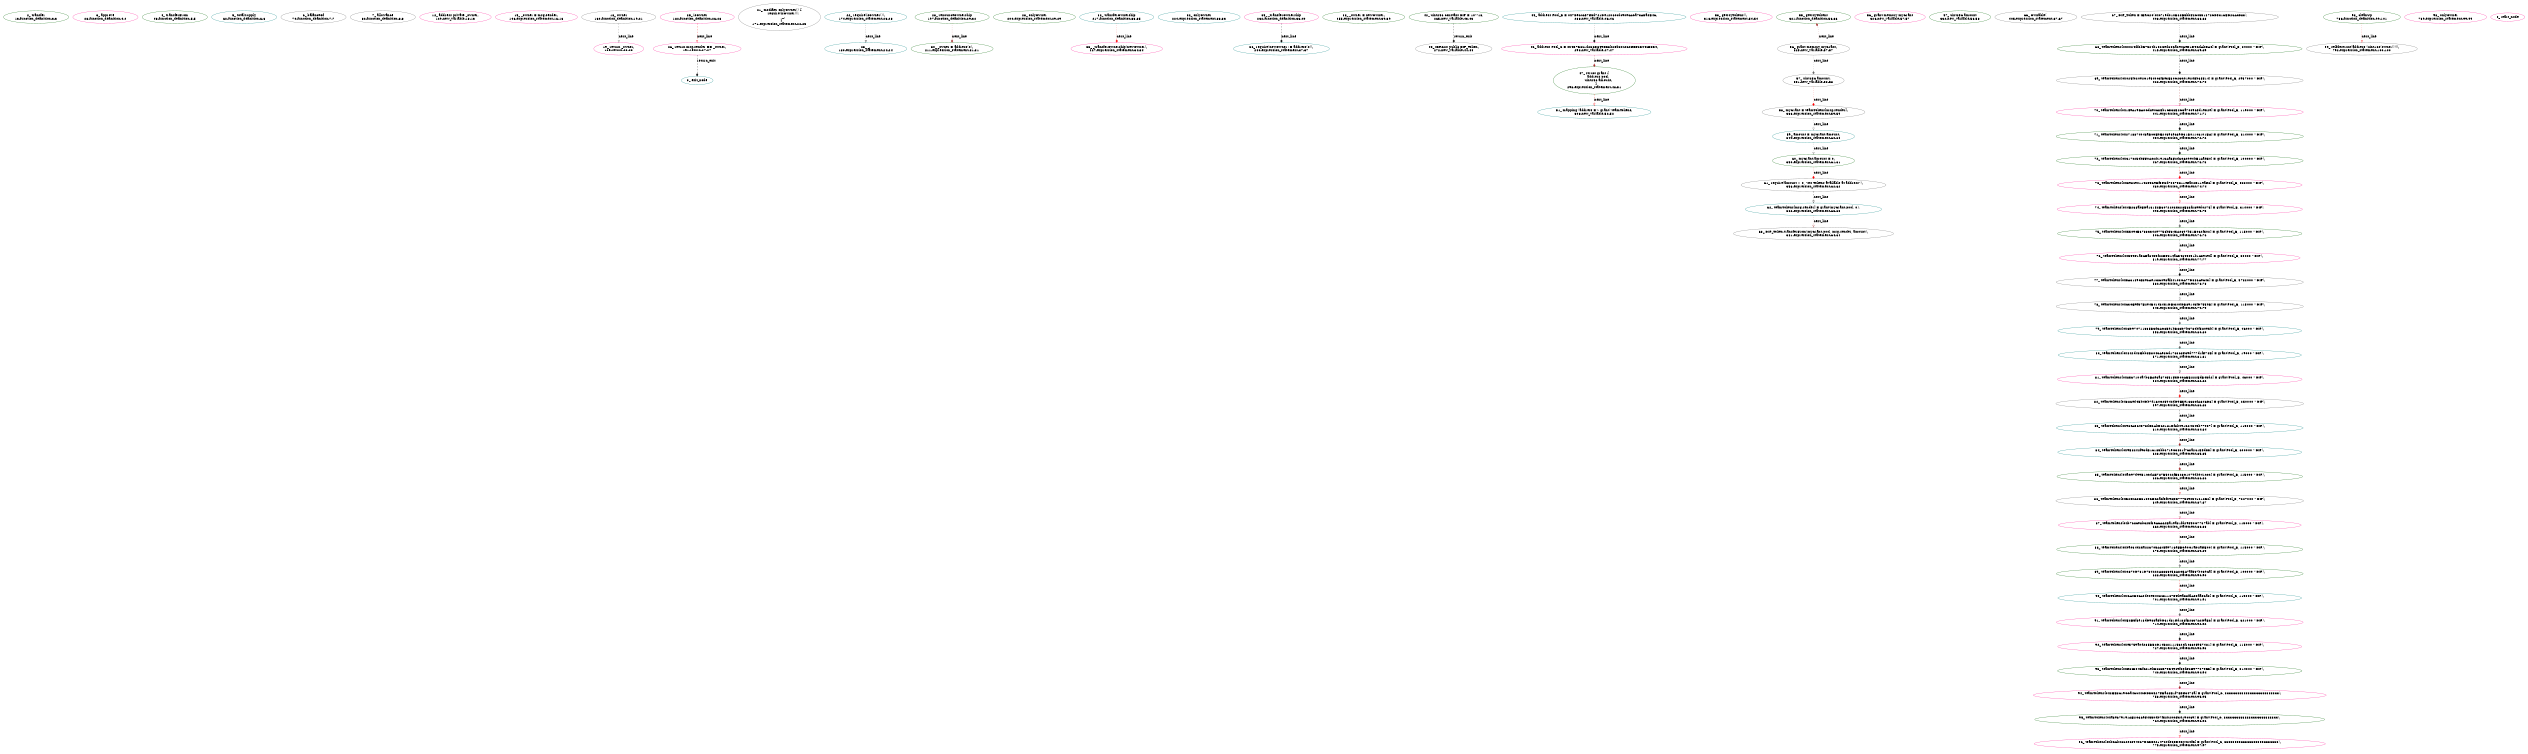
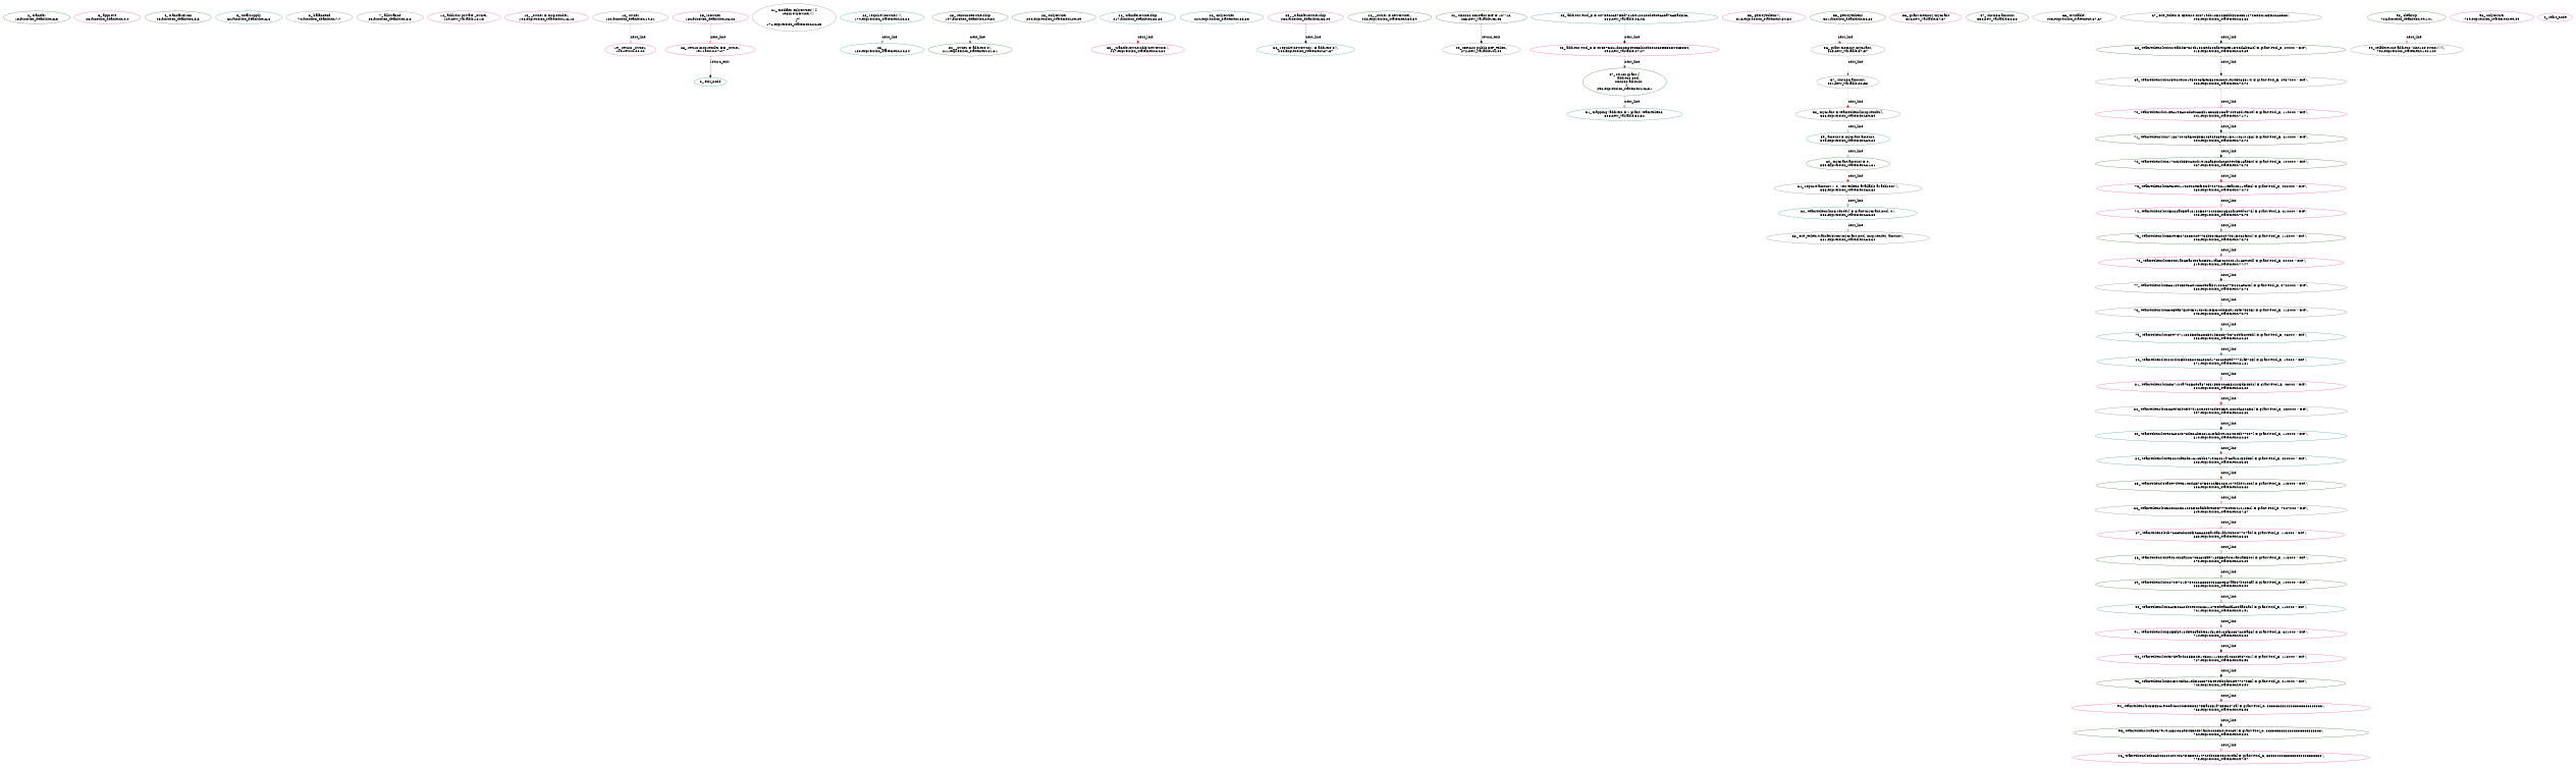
  digraph {
    node [color=deeppink type_label=expression_statement]
    edge [arrowhead=diamond color=black controlflow_type=next_line edge_type=CFG_edge style=dotted]
    n1 [color=darkgreen label="2_ transfer\n13-function_definition-3-3" type_label=function_definition]
    n2 [label="3_ approve\n28-function_definition-4-4" type_label=function_definition]
    n3 [color=darkgreen label="4_ transferFrom\n43-function_definition-5-5" type_label=function_definition]
    n4 [color=teal label="5_ totalSupply\n62-function_definition-6-6" type_label=function_definition]
    n5 [color=gray40 label="6_ balanceOf\n70-function_definition-7-7" type_label=function_definition]
    n6 [color=gray40 label="7_ allowance\n82-function_definition-8-8" type_label=function_definition]
    n7 [label="12_ address private _owner;\n129-new_variable-13-13" type_label=new_variable]
    n8 [label="15_ _owner = msg.sender;\n146-expression_statement-16-16"]
    n9 [color=gray40 label="18_ owner\n160-function_definition-19-21" type_label=function_definition]
    n10 [label="19_ return _owner;\n169-return-20-20" type_label=return]
    n11 [color=teal label="0_ exit_node" type_label=exit]
    n12 [color=gray40 label="21_ modifier onlyOwner() {\n        require(isOwner());\n        _;\n    }\n171-expression_statement-22-25"]
    n13 [color=teal label="22_ require(isOwner());\n174-expression_statement-23-23"]
    n14 [color=teal label="23_ _;\n180-expression_statement-24-24"]
    n15 [label="25_ isOwner\n182-function_definition-26-28" type_label=function_definition]
    n16 [label="26_ return msg.sender == _owner;\n191-return-27-27" type_label=return]
    n17 [color=darkgreen label="28_ renounceOwnership\n197-function_definition-29-32" type_label=function_definition]
    n18 [color=darkgreen label="30_ _owner = address(0);\n211-expression_statement-31-31"]
    n19 [color=darkgreen label="28_ onlyOwner\n200-expression_statement-29-29"]
    n20 [color=teal label="32_ transferOwnership\n217-function_definition-33-35" type_label=function_definition]
    n21 [label="33_ _transferOwnership(newOwner);\n227-expression_statement-34-34"]
    n22 [color=teal label="32_ onlyOwner\n224-expression_statement-33-33"]
    n23 [label="35_ _transferOwnership\n232-function_definition-36-40" type_label=function_definition]
    n24 [color=teal label="36_ require(newOwner != address(0));\n240-expression_statement-37-37"]
    n25 [color=darkgreen label="38_ _owner = newOwner;\n255-expression_statement-39-39"]
    n26 [color=darkgreen label="42_ uint256 constant DIP = 10**18;\n265-new_variable-43-43" type_label=new_variable]
    n27 [color=gray40 label="43_ IERC20 public DIP_Token;\n272-new_variable-44-44" type_label=new_variable]
    n28 [color=teal label="45_ address Pool_B = 0x7D96c657F5d721De12060cdc90e6ACa73A5a4E46;\n288-new_variable-46-46" type_label=new_variable]
    n29 [label="46_ address Pool_C = 0x4B7B8c1d236D349D53b2Fb80c060FEF2544cE3E4;\n293-new_variable-47-47" type_label=new_variable]
    n30 [color=darkgreen label="47_ struct grant {\n        address pool;\n        uint256 amount;\n    }\n298-expression_statement-48-51"]
    n31 [color=teal label="51_ mapping (address => grant) teamTokens;\n308-new_variable-52-52" type_label=new_variable]
    n32 [label="53_ getMyTokens();\n318-expression_statement-54-54"]
    n33 [color=darkgreen label="55_ getMyTokens\n321-function_definition-56-66" type_label=function_definition]
    n34 [color=gray40 label="56_ grant memory myGrant;\n325-new_variable-57-57" type_label=new_variable]
    n35 [color=gray40 label="57_ uint256 amount;\n331-new_variable-58-58" type_label=new_variable]
    n36 [color=gray40 label="58_ myGrant = teamTokens[msg.sender];\n336-expression_statement-59-59"]
    n37 [label="56_ grant memory myGrant\n326-new_variable-57-57" type_label=new_variable]
    n38 [color=teal label="59_ amount = myGrant.amount;\n344-expression_statement-60-60"]
    n39 [color=darkgreen label="57_ uint256 amount\n332-new_variable-58-58" type_label=new_variable]
    n40 [color=darkgreen label="60_ myGrant.amount = 0;\n350-expression_statement-61-61"]
    n41 [color=gray40 label="61_ require(amount > 0, \"No Tokens available at address\");\n356-expression_statement-62-62"]
    n42 [color=teal label="62_ teamTokens[msg.sender] = grant(myGrant.pool, 0);\n366-expression_statement-63-63"]
    n43 [color=gray40 label="63_ DIP_Token.transferFrom(myGrant.pool, msg.sender, amount);\n381-expression_statement-64-64"]
    n44 [color=gray40 label="66_ Ownable()\n405-expression_statement-67-67"]
    n45 [color=gray40 label="67_ DIP_Token = IERC20(0xc719d010B63E5bbF2C0551872CD5316ED26AcD83);\n408-expression_statement-68-68"]
    n46 [color=darkgreen label="68_ teamTokens[0x0024df2bE7524b132Ced68Ca2906eD1D9CdAbDA4] = grant(Pool_B, 84000 * DIP);\n415-expression_statement-69-69"]
    n47 [color=gray40 label="69_ teamTokens[0x025f020e2C1e540c3fBe3E80C23Cb192dFb65514] = grant(Pool_B, 2957000 * DIP);\n428-expression_statement-70-70"]
    n48 [label="70_ teamTokens[0x1FeA19BA0Cd8e068Fb1C538B2C3a700965d1952e] = grant(Pool_B, 119000 * DIP);\n441-expression_statement-71-71"]
    n49 [color=darkgreen label="71_ teamTokens[0x2718874048aBcCEbE24693e689D31B011c6101EA] = grant(Pool_B, 314000 * DIP);\n454-expression_statement-72-72"]
    n50 [color=darkgreen label="72_ teamTokens[0x317c250bFF0AC2b1913Aa6F2d6C609e4bE1AaeE0] = grant(Pool_B, 100000 * DIP);\n467-expression_statement-73-73"]
    n51 [label="73_ teamTokens[0x398c901146F569Bf5FCd70375311eFa02E119aF8] = grant(Pool_B, 588000 * DIP);\n480-expression_statement-74-74"]
    n52 [label="74_ teamTokens[0x4E268abEDa13152E60722035328E83f28eed0275] = grant(Pool_B, 314000 * DIP);\n493-expression_statement-75-75"]
    n53 [color=darkgreen label="75_ teamTokens[0x5509cE67333342e7758bF845A0897b51E062f502] = grant(Pool_B, 115000 * DIP);\n506-expression_statement-76-76"]
    n54 [label="76_ teamTokens[0x559F1a36Ea6435f22EF814a654645051b1639c9d] = grant(Pool_B, 30000 * DIP);\n519-expression_statement-77-77"]
    n55 [color=gray40 label="77_ teamTokens[0x5A6189cE8e6Ae1c86098af24103CA77D386Ae643] = grant(Pool_B, 5782000 * DIP);\n532-expression_statement-78-78"]
    n56 [color=gray40 label="78_ teamTokens[0x63CE9f57E2e4B41d3451DEc20dDB89143fD755bB] = grant(Pool_B, 115000 * DIP);\n545-expression_statement-79-79"]
    n57 [color=teal label="79_ teamTokens[0x6D970711335B3d3AC8Ee1bB88D7b3780bf580e5b] = grant(Pool_B, 46000 * DIP);\n558-expression_statement-80-80"]
    n58 [color=teal label="80_ teamTokens[0x842d48Ebb8E8043A98Cd176368F39d777d1fF78E] = grant(Pool_B, 19000 * DIP);\n571-expression_statement-81-81"]
    n59 [label="81_ teamTokens[0x8567104a7b6EA93a87c551F5D00ABB222EdB45d2] = grant(Pool_B, 46000 * DIP);\n584-expression_statement-82-82"]
    n60 [color=gray40 label="82_ teamTokens[0x886ed4Bb4Db7d160C25942dD9E5e1668cdA646D8] = grant(Pool_B, 250000 * DIP);\n597-expression_statement-83-83"]
    n61 [color=teal label="83_ teamTokens[0x98eA564573dE3AbD60181Df8b491C24C45b77e37] = grant(Pool_B, 115000 * DIP);\n610-expression_statement-84-84"]
    n62 [color=teal label="84_ teamTokens[0x9B8242f93dB16185bb6719C3831f768a261E5d55] = grant(Pool_B, 600000 * DIP);\n623-expression_statement-85-85"]
    n63 [color=darkgreen label="85_ teamTokens[0xaC97d99B1cCdAE787B5022fE323C1079dbe41ccC] = grant(Pool_B, 115000 * DIP);\n636-expression_statement-86-86"]
    n64 [color=gray40 label="86_ teamTokens[0xB2Dc68B318eCEC2acf5f098D57775c90541612E2] = grant(Pool_B, 7227000 * DIP);\n649-expression_statement-87-87"]
    n65 [label="87_ teamTokens[0xb7686e8b325f39A6A62Ea1ea81fd29F50C7737ab] = grant(Pool_B, 115000 * DIP);\n662-expression_statement-88-88"]
    n66 [color=darkgreen label="88_ teamTokens[0xba034d25a226705A84Ffe716eEEC90C1aD2aFE00] = grant(Pool_B, 115000 * DIP);\n675-expression_statement-89-89"]
    n67 [color=darkgreen label="89_ teamTokens[0xC370D781D734222A8863053A8C5A7afF87b0896a] = grant(Pool_B, 100000 * DIP);\n688-expression_statement-90-90"]
    n68 [color=teal label="90_ teamTokens[0xCA0B0cA0d90e5008c31167FFb9a38fdA33aa36a8] = grant(Pool_B, 115000 * DIP);\n701-expression_statement-91-91"]
    n69 [label="91_ teamTokens[0xE2E5f8e18dD933aFbD61d81Fd188fB2637A2DaB6] = grant(Pool_B, 621000 * DIP);\n714-expression_statement-92-92"]
    n70 [label="92_ teamTokens[0xe5759a0d285BB2D14B82111532cf1c660Fe57481] = grant(Pool_B, 115000 * DIP);\n727-expression_statement-93-93"]
    n71 [color=darkgreen label="93_ teamTokens[0xF8cB04BfC21ebBc63E7eB49c9f8edF2E97707eE5] = grant(Pool_B, 314000 * DIP);\n740-expression_statement-94-94"]
    n72 [label="94_ teamTokens[0x2EE8619CCa46c44cDD5C527FBa68E1f7E5F3478a] = grant(Pool_C, 33333333333333333333333333);\n753-expression_statement-95-95"]
    n73 [color=darkgreen label="95_ teamTokens[0xa8e679191AE2C669F4550db7f52b20CF3d19c069] = grant(Pool_C, 33333333333333333333333333);\n764-expression_statement-96-96"]
    n74 [label="96_ teamTokens[0xbC6b0862e6394067DC5Be2147c4de35DeB4424fE] = grant(Pool_C, 33333333333333333333333333);\n775-expression_statement-97-97"]
    n75 [color=darkgreen label="98_ cleanUp\n786-function_definition-99-101" type_label=function_definition]
    n76 [color=gray40 label="99_ selfdestruct(address (uint160(owner())));\n792-expression_statement-100-100"]
    n77 [label="98_ onlyOwner\n789-expression_statement-99-99"]
    n78 [label="0_ start_node" type_label=start]
    n9 -> n10 [arrowhead=onormal color=gray40 label=next_line style=dashed]
    n13 -> n14 [arrowhead=onormal label=next_line]
    n15 -> n16 [arrowhead=onormal color=red label=next_line style=dashed]
    n16 -> n11 [controlflow_type=return_exit label=return_exit style=dashed]
    n17 -> n18 [color=brown label=next_line]
    n20 -> n21 [color=red label=next_line]
    n23 -> n24 [label=next_line style=dashed]
    n26 -> n27 [label=return_exit style=dashed]
    n28 -> n29 [label=next_line]
    n29 -> n30 [color=brown label=next_line style=dashed]
    n30 -> n31 [arrowhead=onormal color=red label=next_line style=dashed]
-   n34 -> n33 [color=brown label=next_line]
+   n33 -> n34 [color=brown label=next_line]
    n34 -> n35 [color=gray40 label=next_line]
    n35 -> n36 [color=red label=next_line]
    n36 -> n38 [arrowhead=onormal color=gray40 label=next_line]
    n38 -> n40 [arrowhead=onormal color=gray40 label=next_line]
    n40 -> n41 [color=red label=next_line]
    n41 -> n42 [arrowhead=onormal label=next_line style=dashed]
    n42 -> n43 [arrowhead=onormal color=brown label=next_line]
    n45 -> n46 [label=next_line]
    n46 -> n47 [label=next_line style=dashed]
    n47 -> n48 [arrowhead=onormal color=brown label=next_line style=dashed]
    n48 -> n49 [label=next_line style=dashed]
    n49 -> n50 [label=next_line]
    n50 -> n51 [color=red label=next_line style=dashed]
    n51 -> n52 [arrowhead=onormal color=red label=next_line style=dashed]
    n52 -> n53 [color=gray40 label=next_line style=dashed]
    n53 -> n54 [color=gray40 label=next_line style=dashed]
    n54 -> n55 [label=next_line style=dashed]
    n55 -> n56 [arrowhead=onormal color=gray40 label=next_line style=dashed]
    n56 -> n57 [color=gray40 label=next_line]
    n57 -> n58 [color=gray40 label=next_line]
    n58 -> n59 [arrowhead=onormal label=next_line]
    n59 -> n60 [color=red label=next_line style=dashed]
    n60 -> n61 [label=next_line style=dashed]
    n61 -> n62 [color=brown label=next_line style=dashed]
    n62 -> n63 [color=brown label=next_line style=dashed]
    n63 -> n64 [arrowhead=onormal color=red label=next_line]
    n64 -> n65 [arrowhead=onormal color=brown label=next_line]
    n65 -> n66 [arrowhead=onormal color=brown label=next_line]
    n66 -> n67 [arrowhead=onormal label=next_line style=dashed]
    n67 -> n68 [arrowhead=onormal color=red label=next_line style=dashed]
    n68 -> n69 [color=gray40 label=next_line]
    n69 -> n70 [label=next_line]
    n70 -> n71 [label=next_line]
    n71 -> n72 [color=brown label=next_line style=dashed]
    n72 -> n73 [label=next_line]
    n73 -> n74 [arrowhead=onormal color=red label=next_line]
    n75 -> n76 [arrowhead=onormal color=red label=next_line]
  }
